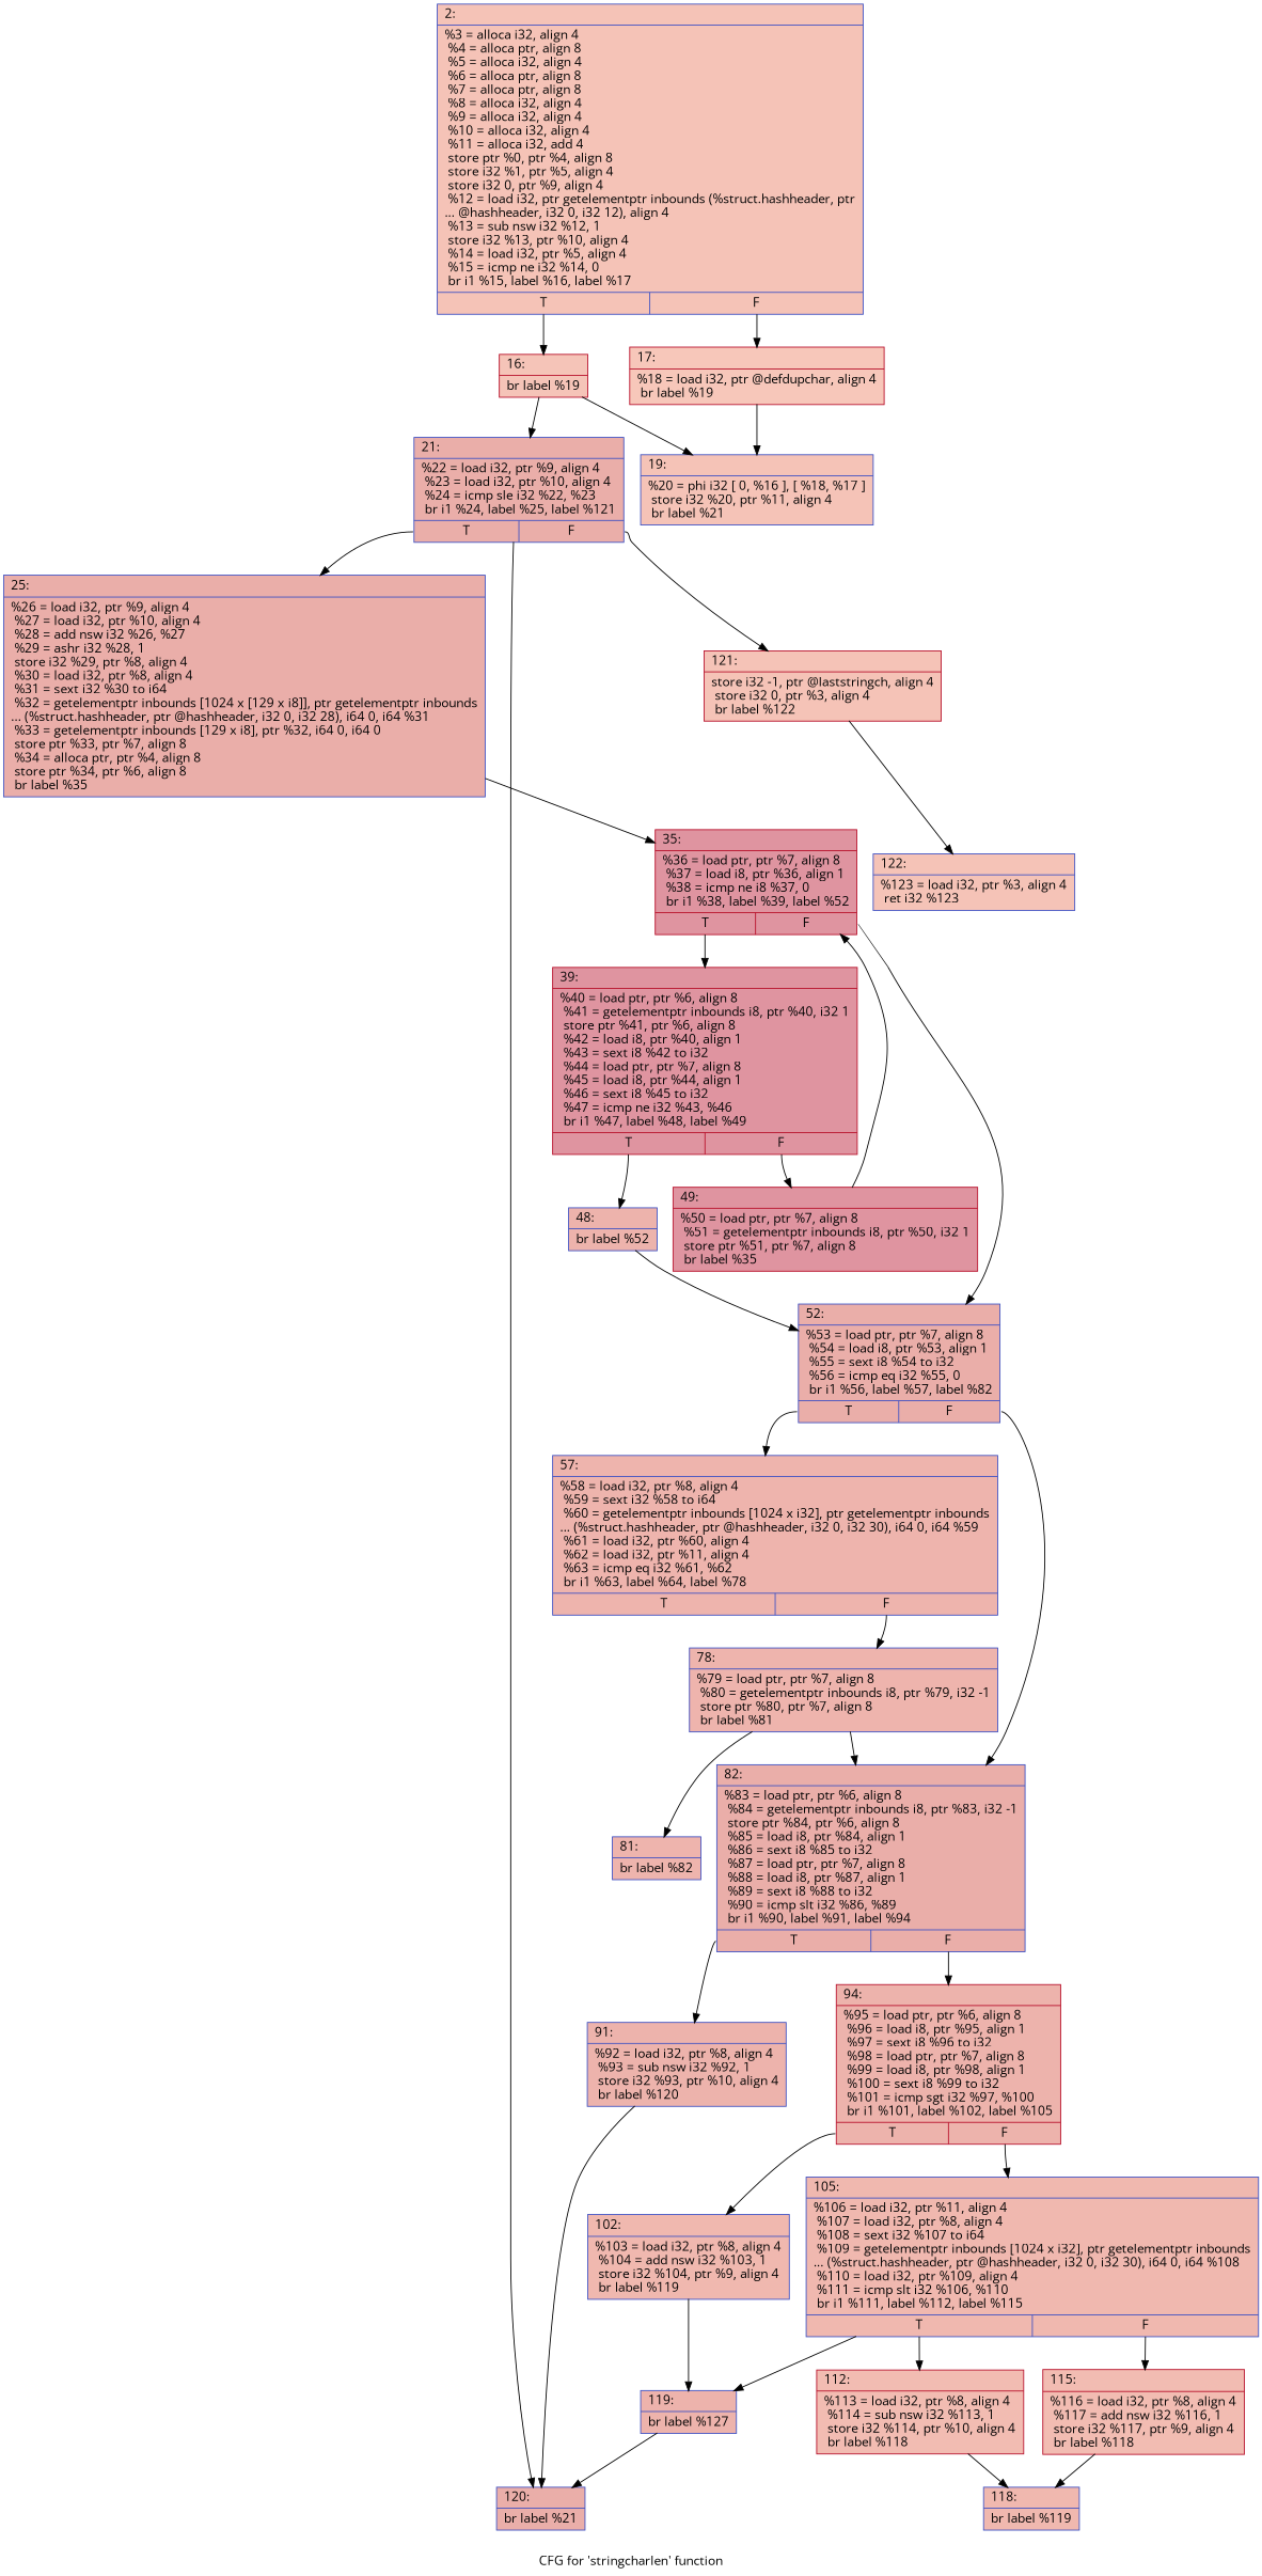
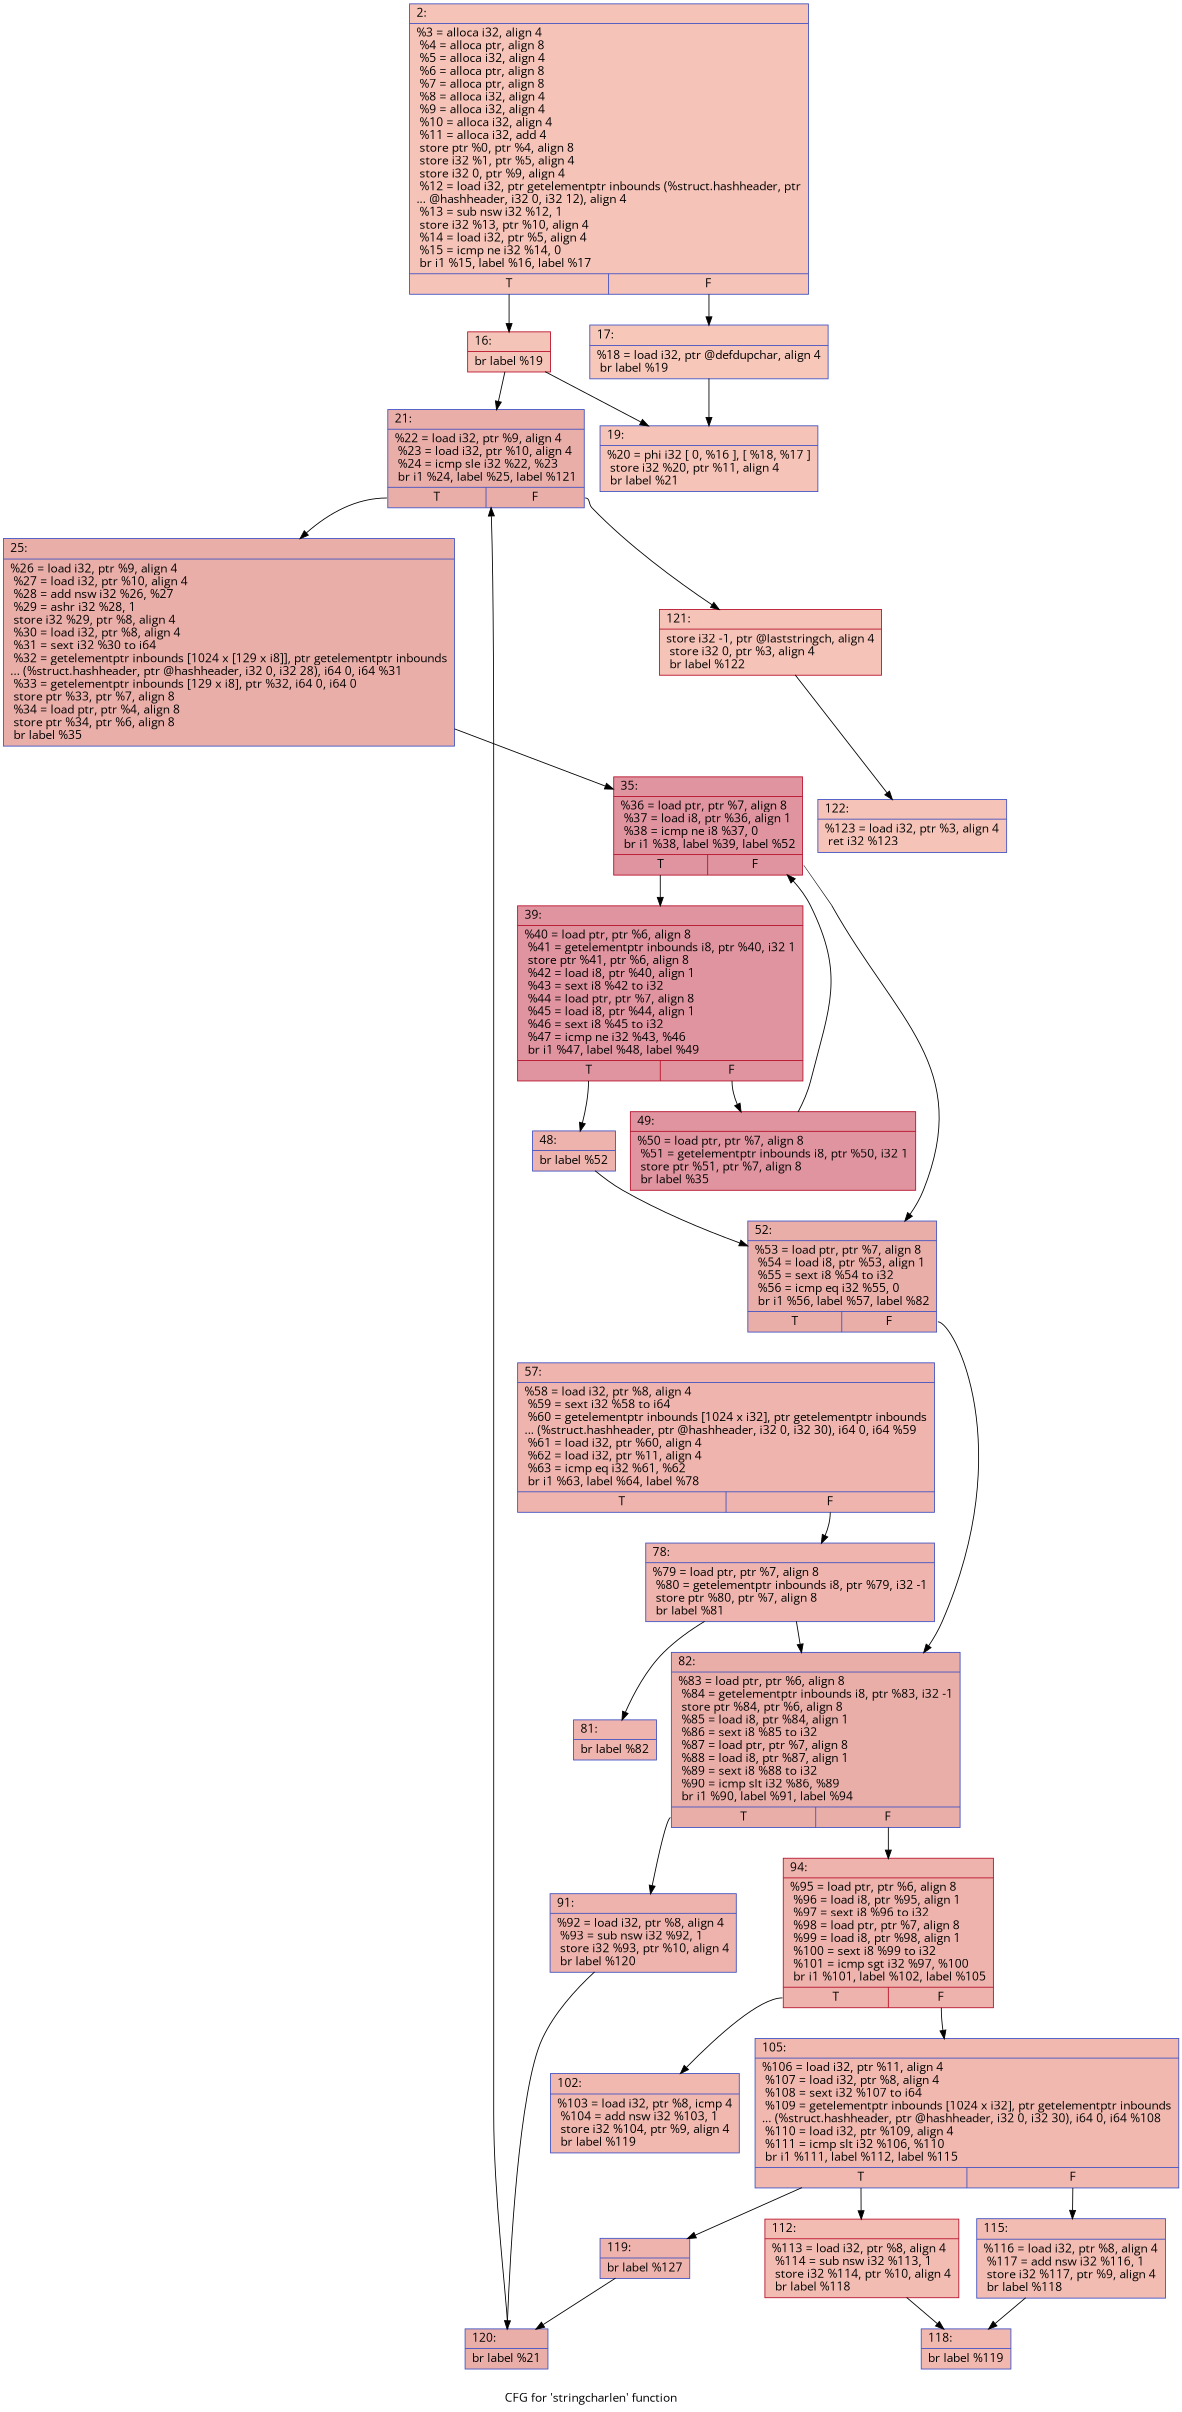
  digraph {
    fontname="Open Sans"
    label="CFG for 'stringcharlen' function"
    node [color="#3d50c3ff" fillcolor="#d0473d70" fontname="Open Sans" shape=record style=filled]
    edge [fontname="Open Sans"]
    n1 [fillcolor="#e8765c70" label="{2:\l|  %3 = alloca i32, align 4\l  %4 = alloca ptr, align 8\l  %5 = alloca i32, align 4\l  %6 = alloca ptr, align 8\l  %7 = alloca ptr, align 8\l  %8 = alloca i32, align 4\l  %9 = alloca i32, align 4\l  %10 = alloca i32, align 4\l  %11 = alloca i32, add 4\l  store ptr %0, ptr %4, align 8\l  store i32 %1, ptr %5, align 4\l  store i32 0, ptr %9, align 4\l  %12 = load i32, ptr getelementptr inbounds (%struct.hashheader, ptr\l... @hashheader, i32 0, i32 12), align 4\l  %13 = sub nsw i32 %12, 1\l  store i32 %13, ptr %10, align 4\l  %14 = load i32, ptr %5, align 4\l  %15 = icmp ne i32 %14, 0\l  br i1 %15, label %16, label %17\l|{<s0>T|<s1>F}}"]
    n2 [color="#b70d28ff" fillcolor="#e97a5f70" label="{16:\l|  br label %19\l}"]
-   n3 [color="#b70d28ff" fillcolor="#ec7f6370" label="{17:\l|  %18 = load i32, ptr @defdupchar, align 4\l  br label %19\l}"]
+   n3 [fillcolor="#ec7f6370" label="{17:\l|  %18 = load i32, ptr @defdupchar, align 4\l  br label %19\l}"]
    n4 [fillcolor="#e8765c70" label="{19:\l|  %20 = phi i32 [ 0, %16 ], [ %18, %17 ]\l  store i32 %20, ptr %11, align 4\l  br label %21\l}"]
    n5 [label="{21:\l|  %22 = load i32, ptr %9, align 4\l  %23 = load i32, ptr %10, align 4\l  %24 = icmp sle i32 %22, %23\l  br i1 %24, label %25, label %121\l|{<s0>T|<s1>F}}"]
-   n6 [label="{25:\l|  %26 = load i32, ptr %9, align 4\l  %27 = load i32, ptr %10, align 4\l  %28 = add nsw i32 %26, %27\l  %29 = ashr i32 %28, 1\l  store i32 %29, ptr %8, align 4\l  %30 = load i32, ptr %8, align 4\l  %31 = sext i32 %30 to i64\l  %32 = getelementptr inbounds [1024 x [129 x i8]], ptr getelementptr inbounds\l... (%struct.hashheader, ptr @hashheader, i32 0, i32 28), i64 0, i64 %31\l  %33 = getelementptr inbounds [129 x i8], ptr %32, i64 0, i64 0\l  store ptr %33, ptr %7, align 8\l  %34 = alloca ptr, ptr %4, align 8\l  store ptr %34, ptr %6, align 8\l  br label %35\l}"]
+   n6 [label="{25:\l|  %26 = load i32, ptr %9, align 4\l  %27 = load i32, ptr %10, align 4\l  %28 = add nsw i32 %26, %27\l  %29 = ashr i32 %28, 1\l  store i32 %29, ptr %8, align 4\l  %30 = load i32, ptr %8, align 4\l  %31 = sext i32 %30 to i64\l  %32 = getelementptr inbounds [1024 x [129 x i8]], ptr getelementptr inbounds\l... (%struct.hashheader, ptr @hashheader, i32 0, i32 28), i64 0, i64 %31\l  %33 = getelementptr inbounds [129 x i8], ptr %32, i64 0, i64 0\l  store ptr %33, ptr %7, align 8\l  %34 = load ptr, ptr %4, align 8\l  store ptr %34, ptr %6, align 8\l  br label %35\l}"]
    n7 [color="#b70d28ff" fillcolor="#e8765c70" label="{121:\l|  store i32 -1, ptr @laststringch, align 4\l  store i32 0, ptr %3, align 4\l  br label %122\l}"]
    n8 [color="#b70d28ff" fillcolor="#b70d2870" label="{35:\l|  %36 = load ptr, ptr %7, align 8\l  %37 = load i8, ptr %36, align 1\l  %38 = icmp ne i8 %37, 0\l  br i1 %38, label %39, label %52\l|{<s0>T|<s1>F}}"]
    n9 [fillcolor="#e8765c70" label="{122:\l|  %123 = load i32, ptr %3, align 4\l  ret i32 %123\l}"]
    n10 [color="#b70d28ff" fillcolor="#b70d2870" label="{39:\l|  %40 = load ptr, ptr %6, align 8\l  %41 = getelementptr inbounds i8, ptr %40, i32 1\l  store ptr %41, ptr %6, align 8\l  %42 = load i8, ptr %40, align 1\l  %43 = sext i8 %42 to i32\l  %44 = load ptr, ptr %7, align 8\l  %45 = load i8, ptr %44, align 1\l  %46 = sext i8 %45 to i32\l  %47 = icmp ne i32 %43, %46\l  br i1 %47, label %48, label %49\l|{<s0>T|<s1>F}}"]
    n11 [label="{52:\l|  %53 = load ptr, ptr %7, align 8\l  %54 = load i8, ptr %53, align 1\l  %55 = sext i8 %54 to i32\l  %56 = icmp eq i32 %55, 0\l  br i1 %56, label %57, label %82\l|{<s0>T|<s1>F}}"]
    n12 [fillcolor="#d6524470" label="{48:\l|  br label %52\l}"]
    n13 [color="#b70d28ff" fillcolor="#b70d2870" label="{49:\l|  %50 = load ptr, ptr %7, align 8\l  %51 = getelementptr inbounds i8, ptr %50, i32 1\l  store ptr %51, ptr %7, align 8\l  br label %35\l}"]
    n14 [fillcolor="#d8564670" label="{57:\l|  %58 = load i32, ptr %8, align 4\l  %59 = sext i32 %58 to i64\l  %60 = getelementptr inbounds [1024 x i32], ptr getelementptr inbounds\l... (%struct.hashheader, ptr @hashheader, i32 0, i32 30), i64 0, i64 %59\l  %61 = load i32, ptr %60, align 4\l  %62 = load i32, ptr %11, align 4\l  %63 = icmp eq i32 %61, %62\l  br i1 %63, label %64, label %78\l|{<s0>T|<s1>F}}"]
    n15 [label="{82:\l|  %83 = load ptr, ptr %6, align 8\l  %84 = getelementptr inbounds i8, ptr %83, i32 -1\l  store ptr %84, ptr %6, align 8\l  %85 = load i8, ptr %84, align 1\l  %86 = sext i8 %85 to i32\l  %87 = load ptr, ptr %7, align 8\l  %88 = load i8, ptr %87, align 1\l  %89 = sext i8 %88 to i32\l  %90 = icmp slt i32 %86, %89\l  br i1 %90, label %91, label %94\l|{<s0>T|<s1>F}}"]
    n16 [fillcolor="#d8564670" label="{78:\l|  %79 = load ptr, ptr %7, align 8\l  %80 = getelementptr inbounds i8, ptr %79, i32 -1\l  store ptr %80, ptr %7, align 8\l  br label %81\l}"]
    n17 [fillcolor="#d6524470" label="{91:\l|  %92 = load i32, ptr %8, align 4\l  %93 = sub nsw i32 %92, 1\l  store i32 %93, ptr %10, align 4\l  br label %120\l}"]
    n18 [color="#b70d28ff" fillcolor="#d6524470" label="{94:\l|  %95 = load ptr, ptr %6, align 8\l  %96 = load i8, ptr %95, align 1\l  %97 = sext i8 %96 to i32\l  %98 = load ptr, ptr %7, align 8\l  %99 = load i8, ptr %98, align 1\l  %100 = sext i8 %99 to i32\l  %101 = icmp sgt i32 %97, %100\l  br i1 %101, label %102, label %105\l|{<s0>T|<s1>F}}"]
    n19 [fillcolor="#d8564670" label="{81:\l|  br label %82\l}"]
    n20 [label="{120:\l|  br label %21\l}"]
-   n21 [fillcolor="#dc5d4a70" label="{102:\l|  %103 = load i32, ptr %8, align 4\l  %104 = add nsw i32 %103, 1\l  store i32 %104, ptr %9, align 4\l  br label %119\l}"]
+   n21 [fillcolor="#dc5d4a70" label="{102:\l|  %103 = load i32, ptr %8, icmp 4\l  %104 = add nsw i32 %103, 1\l  store i32 %104, ptr %9, align 4\l  br label %119\l}"]
    n22 [fillcolor="#dc5d4a70" label="{105:\l|  %106 = load i32, ptr %11, align 4\l  %107 = load i32, ptr %8, align 4\l  %108 = sext i32 %107 to i64\l  %109 = getelementptr inbounds [1024 x i32], ptr getelementptr inbounds\l... (%struct.hashheader, ptr @hashheader, i32 0, i32 30), i64 0, i64 %108\l  %110 = load i32, ptr %109, align 4\l  %111 = icmp slt i32 %106, %110\l  br i1 %111, label %112, label %115\l|{<s0>T|<s1>F}}"]
    n23 [fillcolor="#d6524470" label="{119:\l|  br label %127\l}"]
    n24 [color="#b70d28ff" fillcolor="#e1675170" label="{112:\l|  %113 = load i32, ptr %8, align 4\l  %114 = sub nsw i32 %113, 1\l  store i32 %114, ptr %10, align 4\l  br label %118\l}"]
-   n25 [color="#b70d28ff" fillcolor="#e1675170" label="{115:\l|  %116 = load i32, ptr %8, align 4\l  %117 = add nsw i32 %116, 1\l  store i32 %117, ptr %9, align 4\l  br label %118\l}"]
+   n25 [fillcolor="#e1675170" label="{115:\l|  %116 = load i32, ptr %8, align 4\l  %117 = add nsw i32 %116, 1\l  store i32 %117, ptr %9, align 4\l  br label %118\l}"]
    n26 [fillcolor="#dc5d4a70" label="{118:\l|  br label %119\l}"]
    n1 -> n2 [tailport=s0]
    n1 -> n3 [tailport=s1]
    n2 -> n4
    n2 -> n5
    n3 -> n4
    n5 -> n6 [tailport=s0]
    n5 -> n7 [tailport=s1]
    n6 -> n8
    n7 -> n9
    n8 -> n10 [tailport=s0]
    n8 -> n11 [tailport=s1]
    n10 -> n12 [tailport=s0]
    n10 -> n13 [tailport=s1]
-   n11 -> n14 [tailport=s0]
    n11 -> n15 [tailport=s1]
    n12 -> n11
    n13 -> n8
    n14 -> n16 [tailport=s1]
    n15 -> n17 [tailport=s0]
    n15 -> n18 [tailport=s1]
    n16 -> n15
    n16 -> n19
    n17 -> n20
    n18 -> n21 [tailport=s0]
    n18 -> n22 [tailport=s1]
-   n5 -> n20
-   n21 -> n23
+   n20 -> n5
    n22 -> n23
    n22 -> n24 [tailport=s0]
    n22 -> n25 [tailport=s1]
    n23 -> n20
    n24 -> n26
    n25 -> n26
  }
